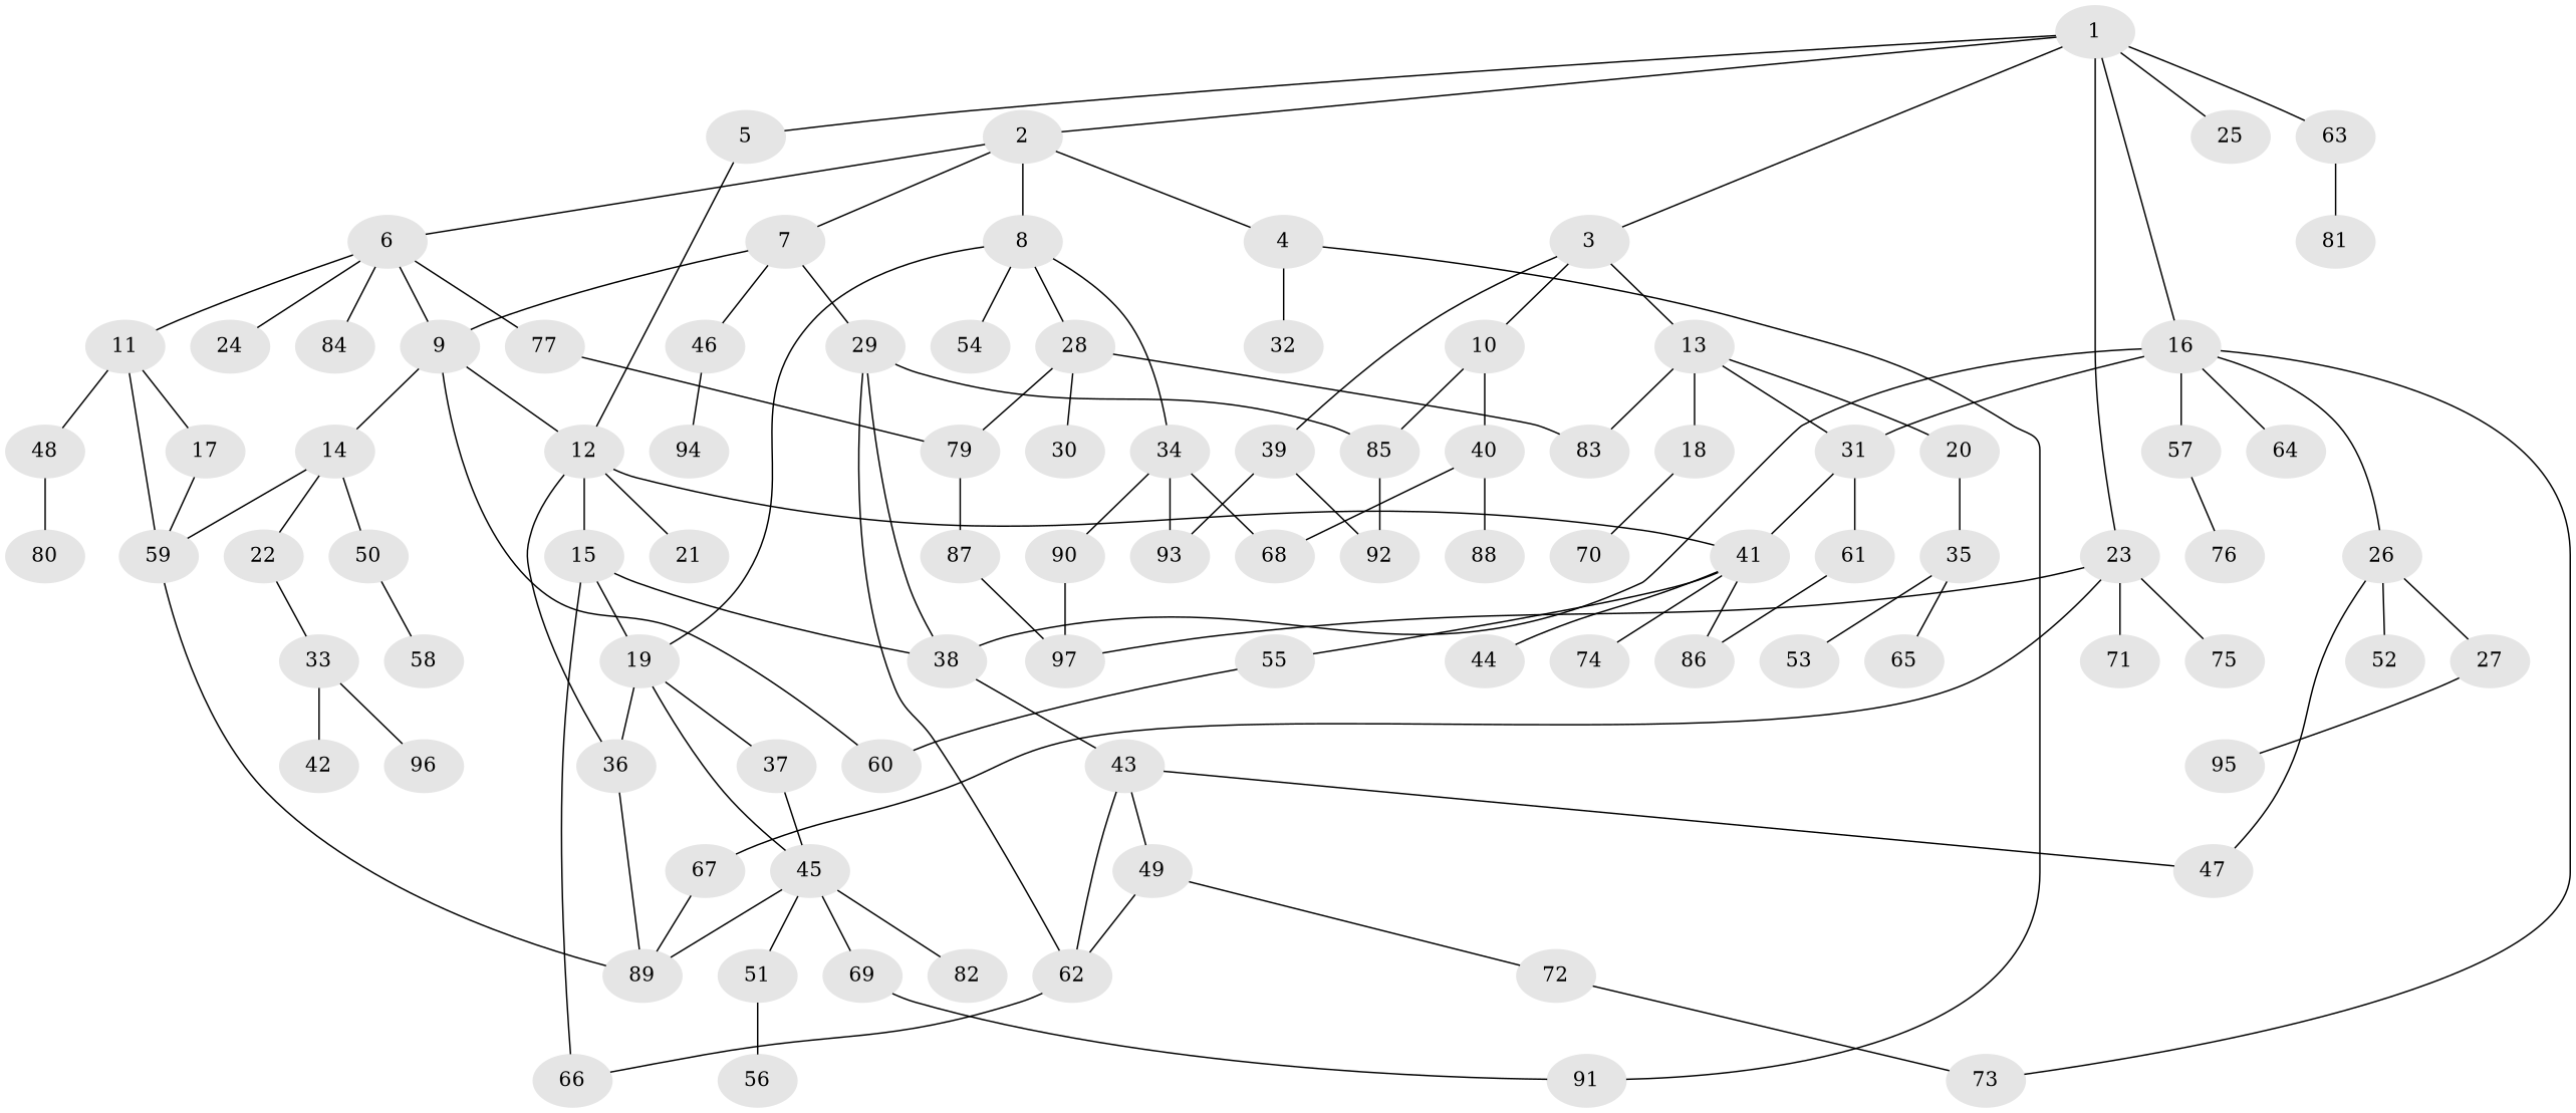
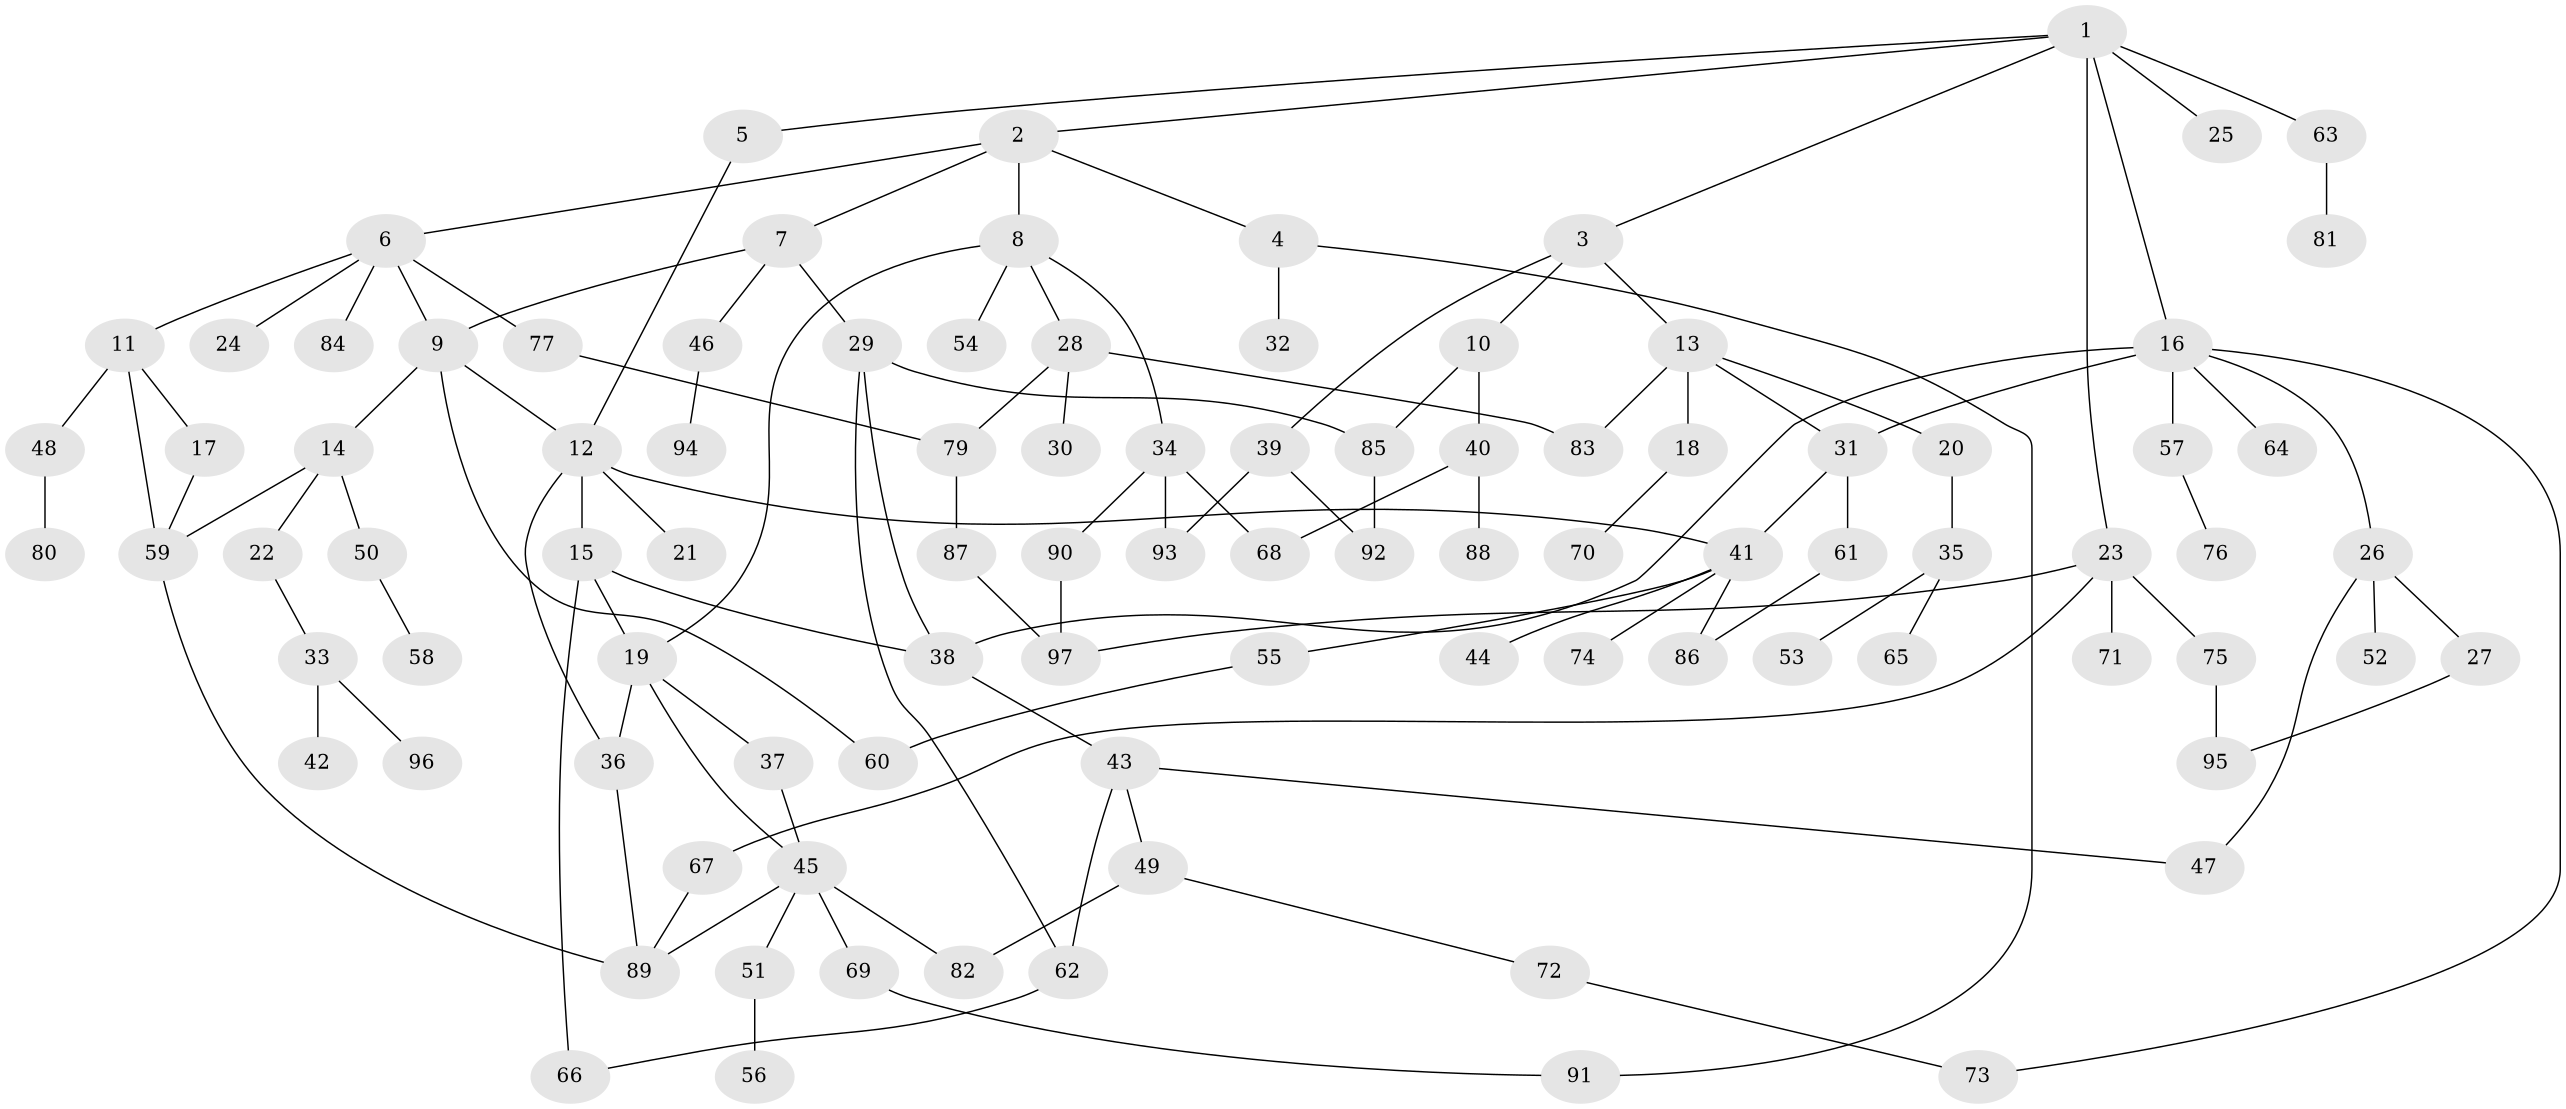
  graph {
    node [color=gray90 style=filled]
    1
    2
    3
    5
    16
    23
    25
    63
    4
    6
    7
    8
    10
    13
    39
    12
    31
    38
    26
    57
    64
    73
    67
    71
    75
    97
    81
    32
    91
    9
    11
    24
    77
    84
    29
    46
    19
    28
    34
    54
    40
    85
    18
    20
    83
    93
    92
    15
    21
    36
    41
    14
    60
    17
    48
    59
    79
    62
    94
    37
    45
    30
    68
    90
    22
    50
    88
    80
    89
    66
    44
    55
    74
    86
    70
    35
    61
    33
    58
    43
    27
    47
    52
    76
    51
    69
    82
    53
    65
    42
    96
    95
    87
    49
    72
    56
    1 -- 2
    1 -- 3
    1 -- 5
    1 -- 16
    1 -- 23
    1 -- 25
    1 -- 63
    2 -- 4
    2 -- 6
    2 -- 7
    2 -- 8
    3 -- 10
    3 -- 13
    3 -- 39
    5 -- 12
    16 -- 31
    16 -- 38
    16 -- 26
    16 -- 57
    16 -- 64
    16 -- 73
    23 -- 67
    23 -- 71
    23 -- 75
    23 -- 97
    63 -- 81
    4 -- 32
    4 -- 91
    6 -- 9
    6 -- 11
    6 -- 24
    6 -- 77
    6 -- 84
    7 -- 9
    7 -- 29
    7 -- 46
    8 -- 19
    8 -- 28
    8 -- 34
    8 -- 54
    10 -- 40
    10 -- 85
    13 -- 31
    13 -- 18
    13 -- 20
    13 -- 83
    39 -- 93
    39 -- 92
    12 -- 15
    12 -- 21
    12 -- 36
    12 -- 41
    31 -- 41
    31 -- 61
    38 -- 43
    26 -- 27
    26 -- 47
    26 -- 52
    57 -- 76
    67 -- 89
+   75 -- 95
    9 -- 12
    9 -- 14
    9 -- 60
    11 -- 17
    11 -- 48
    11 -- 59
    77 -- 79
    29 -- 38
    29 -- 85
    29 -- 62
    46 -- 94
    19 -- 36
    19 -- 37
    19 -- 45
    28 -- 83
    28 -- 79
    28 -- 30
    34 -- 93
    34 -- 68
    34 -- 90
    40 -- 68
    40 -- 88
    85 -- 92
    18 -- 70
    20 -- 35
    15 -- 38
    15 -- 19
    15 -- 66
    36 -- 89
    41 -- 44
    41 -- 55
    41 -- 74
    41 -- 86
    14 -- 59
    14 -- 22
    14 -- 50
    17 -- 59
    48 -- 80
    59 -- 89
    79 -- 87
    62 -- 66
    37 -- 45
    45 -- 89
    45 -- 51
    45 -- 69
    45 -- 82
    90 -- 97
    22 -- 33
    50 -- 58
    55 -- 60
    35 -- 53
    35 -- 65
    61 -- 86
    33 -- 42
    33 -- 96
    43 -- 62
    43 -- 47
    43 -- 49
    27 -- 95
    51 -- 56
    69 -- 91
    87 -- 97
-   49 -- 62
+   49 -- 82
    49 -- 72
    72 -- 73
  }
